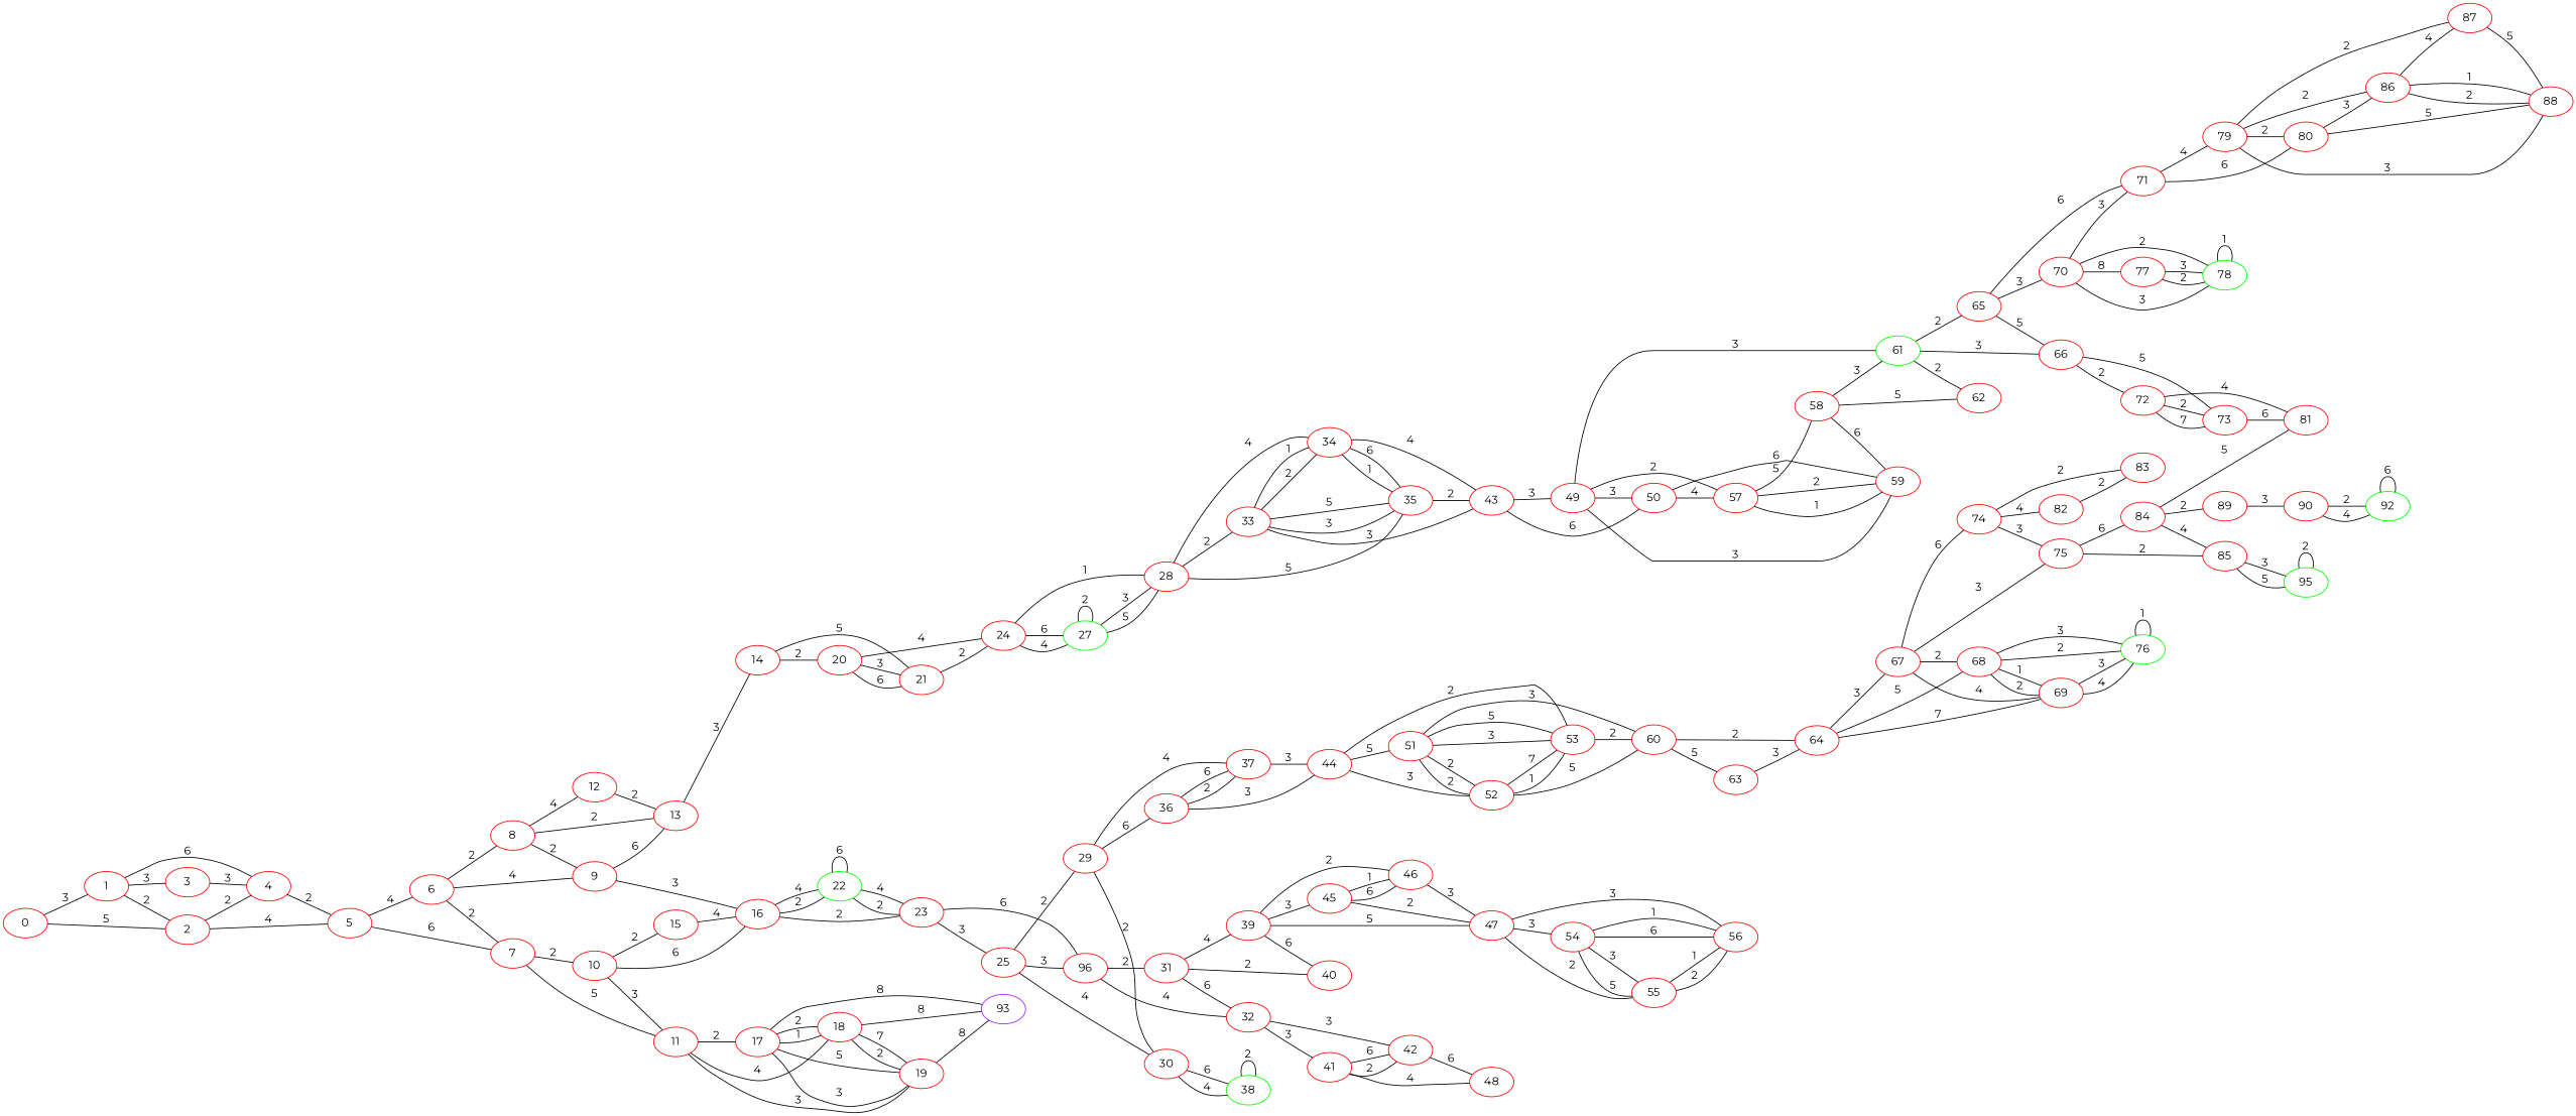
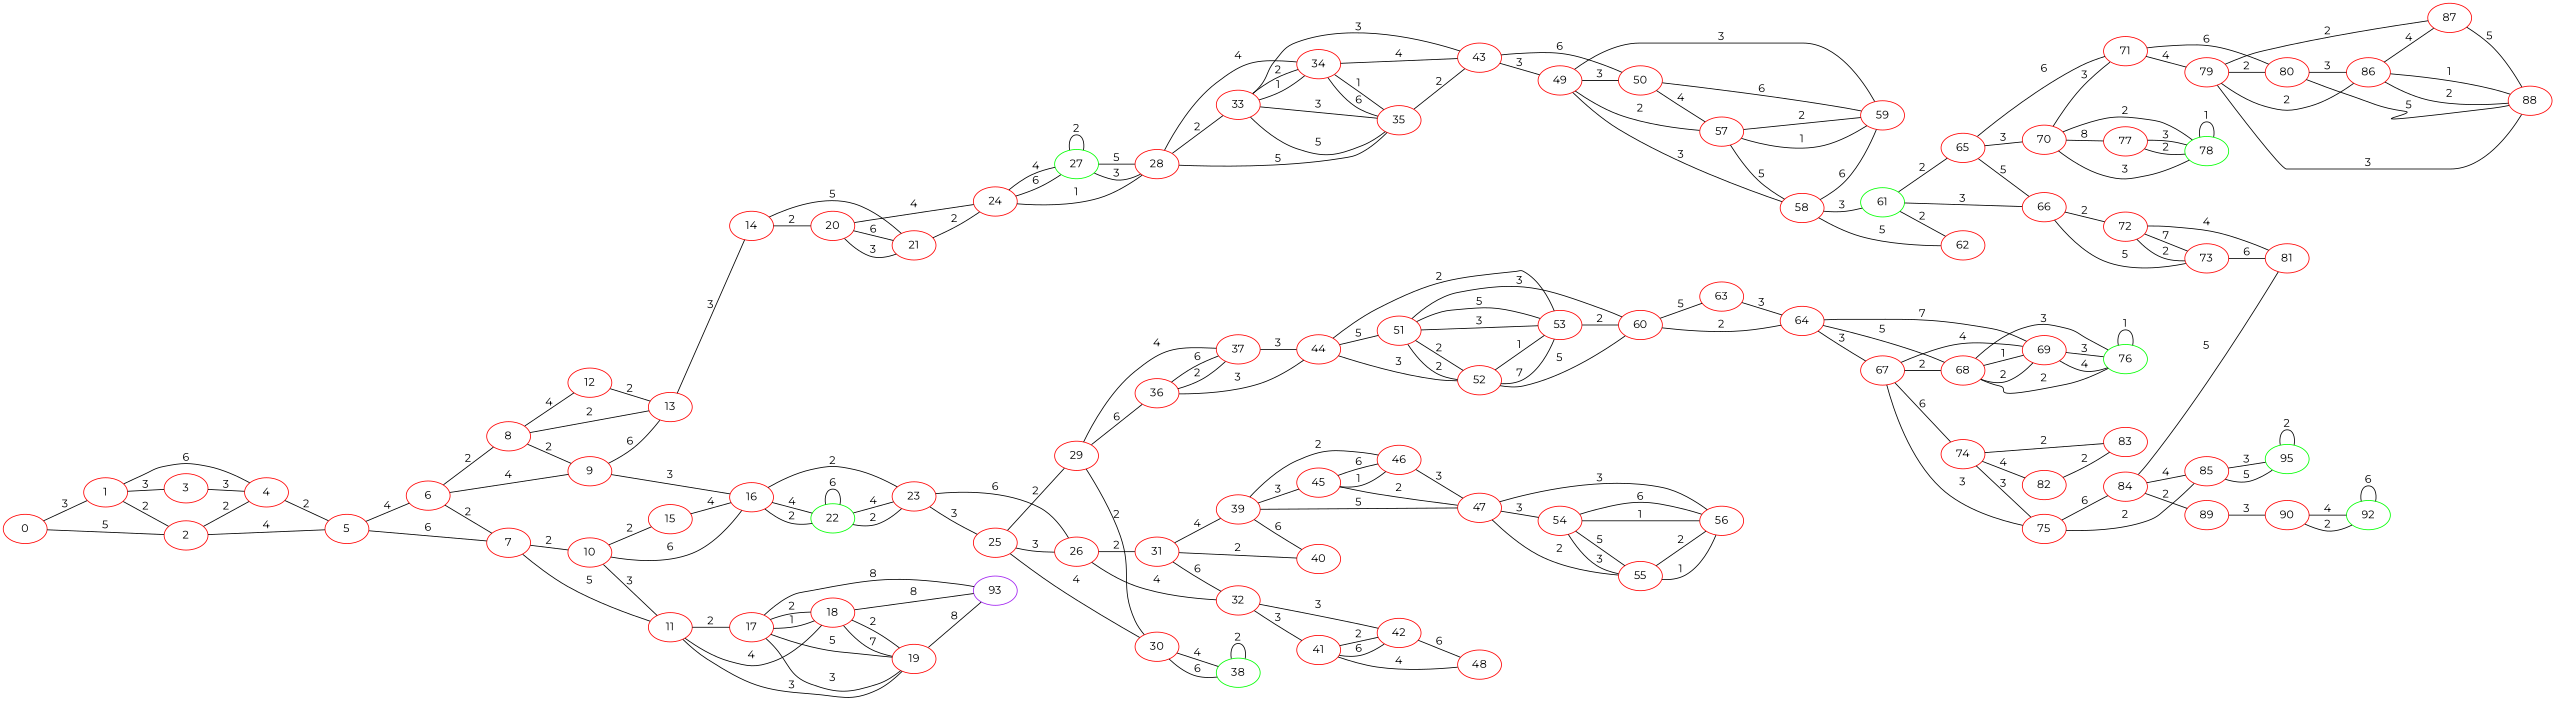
  graph {
    fontname=Montserrat
    rankdir=LR
    node [color=red fontname=Montserrat weight=1]
    edge [fontname=Montserrat]
    0
    1
    2
    3
    4
    5
    6
    7
    8
    9
    10
    11
    12
    13
    16
    15
    17
    18
    19
    14
    20
    21
    22 [color=green weight=2]
    23
    93 [color=purple weight=4]
    24
    25
-   26 [label=96]
+   26
    27 [color=green weight=2]
    28
    29
    30
    31
    32
    33
    34
    35
    36
    37
    38 [color=green weight=2]
    39
    40
    41
    42
    43
    44
    45
    46
    47
    48
    49
    50
    51
    52
    53
    54
    55
    56
    57
    58
    59
    60
    61 [color=green weight=2]
    62
    63
    64
    65
    66
    67
    68
    69
    70
    71
    72
    73
    74
    75
    76 [color=green weight=2]
    77
    78 [color=green weight=2]
    79
    80
    81
    82
    83
    84
    85
    86
    87
    88
    89
    n92 [color=green label=95 weight=2]
    90
    92 [color=green weight=2]
    0 -- 1 [label=3]
    0 -- 2 [label=5]
    1 -- 2 [label=2]
    1 -- 3 [label=3]
    1 -- 4 [label=6]
    2 -- 4 [label=2]
    2 -- 5 [label=4]
    3 -- 4 [label=3]
    4 -- 5 [label=2]
    5 -- 6 [label=4]
    5 -- 7 [label=6]
    6 -- 7 [label=2]
    6 -- 8 [label=2]
    6 -- 9 [label=4]
    7 -- 10 [label=2]
    7 -- 11 [label=5]
    8 -- 9 [label=2]
    8 -- 12 [label=4]
    8 -- 13 [label=2]
    9 -- 13 [label=6]
    9 -- 16 [label=3]
    10 -- 11 [label=3]
    10 -- 16 [label=6]
    10 -- 15 [label=2]
    11 -- 17 [label=2]
    11 -- 18 [label=4]
    11 -- 19 [label=3]
    12 -- 13 [label=2]
    13 -- 14 [label=3]
    16 -- 22 [label=2]
    16 -- 22 [label=4]
    16 -- 23 [label=2]
    15 -- 16 [label=4]
    17 -- 18 [label=1]
    17 -- 18 [label=2]
    17 -- 19 [label=3]
    17 -- 19 [label=5]
    17 -- 93 [label=8]
    18 -- 19 [label=2]
    18 -- 19 [label=7]
    18 -- 93 [label=8]
    19 -- 93 [label=8]
    14 -- 20 [label=2]
    14 -- 21 [label=5]
    20 -- 21 [label=3]
    20 -- 21 [label=6]
    20 -- 24 [label=4]
    21 -- 24 [label=2]
    22 -- 22 [label=6]
    22 -- 23 [label=4]
    22 -- 23 [label=2]
    23 -- 25 [label=3]
    23 -- 26 [label=6]
    24 -- 27 [label=6]
    24 -- 27 [label=4]
    24 -- 28 [label=1]
    25 -- 26 [label=3]
    25 -- 29 [label=2]
    25 -- 30 [label=4]
    26 -- 31 [label=2]
    26 -- 32 [label=4]
    27 -- 27 [label=2]
    27 -- 28 [label=5]
    27 -- 28 [label=3]
    28 -- 33 [label=2]
    28 -- 34 [label=4]
    28 -- 35 [label=5]
    29 -- 30 [label=2]
    29 -- 36 [label=6]
    29 -- 37 [label=4]
    30 -- 38 [label=4]
    30 -- 38 [label=6]
    31 -- 32 [label=6]
    31 -- 39 [label=4]
    31 -- 40 [label=2]
    32 -- 41 [label=3]
    32 -- 42 [label=3]
    33 -- 34 [label=1]
    33 -- 34 [label=2]
    33 -- 35 [label=5]
    33 -- 35 [label=3]
    33 -- 43 [label=3]
    34 -- 35 [label=6]
    34 -- 35 [label=1]
    34 -- 43 [label=4]
    35 -- 43 [label=2]
    36 -- 37 [label=2]
    36 -- 37 [label=6]
    36 -- 44 [label=3]
    37 -- 44 [label=3]
    38 -- 38 [label=2]
    39 -- 40 [label=6]
    39 -- 45 [label=3]
    39 -- 46 [label=2]
    39 -- 47 [label=5]
    41 -- 42 [label=6]
    41 -- 42 [label=2]
    41 -- 48 [label=4]
    42 -- 48 [label=6]
    43 -- 49 [label=3]
    43 -- 50 [label=6]
    44 -- 51 [label=5]
    44 -- 52 [label=3]
    44 -- 53 [label=2]
    45 -- 46 [label=6]
    45 -- 46 [label=1]
    45 -- 47 [label=2]
    46 -- 47 [label=3]
    47 -- 54 [label=3]
    47 -- 55 [label=2]
    47 -- 56 [label=3]
    49 -- 50 [label=3]
    49 -- 57 [label=2]
-   49 -- 61 [label=3]
+   49 -- 58 [label=3]
    49 -- 59 [label=3]
    50 -- 57 [label=4]
    50 -- 59 [label=6]
    51 -- 52 [label=2]
    51 -- 52 [label=2]
    51 -- 53 [label=5]
    51 -- 53 [label=3]
    51 -- 60 [label=3]
    52 -- 53 [label=7]
    52 -- 53 [label=1]
    52 -- 60 [label=5]
    53 -- 60 [label=2]
    54 -- 55 [label=5]
    54 -- 55 [label=3]
    54 -- 56 [label=6]
    54 -- 56 [label=1]
    55 -- 56 [label=1]
    55 -- 56 [label=2]
    57 -- 58 [label=5]
    57 -- 59 [label=1]
    57 -- 59 [label=2]
    58 -- 59 [label=6]
    58 -- 61 [label=3]
    58 -- 62 [label=5]
    60 -- 63 [label=5]
    60 -- 64 [label=2]
    61 -- 62 [label=2]
    61 -- 65 [label=2]
    61 -- 66 [label=3]
    63 -- 64 [label=3]
    64 -- 67 [label=3]
    64 -- 68 [label=5]
    64 -- 69 [label=7]
    65 -- 66 [label=5]
    65 -- 70 [label=3]
    65 -- 71 [label=6]
    66 -- 72 [label=2]
    66 -- 73 [label=5]
    67 -- 68 [label=2]
    67 -- 69 [label=4]
    67 -- 74 [label=6]
    67 -- 75 [label=3]
    68 -- 69 [label=2]
    68 -- 69 [label=1]
    68 -- 76 [label=2]
    68 -- 76 [label=3]
    69 -- 76 [label=3]
    69 -- 76 [label=4]
    70 -- 71 [label=3]
    70 -- 77 [label=8]
    70 -- 78 [label=3]
    70 -- 78 [label=2]
    71 -- 79 [label=4]
    71 -- 80 [label=6]
    72 -- 73 [label=2]
    72 -- 73 [label=7]
    72 -- 81 [label=4]
    73 -- 81 [label=6]
    74 -- 75 [label=3]
    74 -- 82 [label=4]
    74 -- 83 [label=2]
    75 -- 84 [label=6]
    75 -- 85 [label=2]
    76 -- 76 [label=1]
    77 -- 78 [label=2]
    77 -- 78 [label=3]
    78 -- 78 [label=1]
    79 -- 80 [label=2]
    79 -- 86 [label=2]
    79 -- 87 [label=2]
    79 -- 88 [label=3]
    80 -- 86 [label=3]
    80 -- 88 [label=5]
    82 -- 83 [label=2]
    84 -- 81 [label=5]
    84 -- 85 [label=4]
    84 -- 89 [label=2]
    85 -- n92 [label=3]
    85 -- n92 [label=5]
    86 -- 87 [label=4]
    86 -- 88 [label=1]
    86 -- 88 [label=2]
    87 -- 88 [label=5]
    89 -- 90 [label=3]
    n92 -- n92 [label=2]
    90 -- 92 [label=4]
    90 -- 92 [label=2]
    92 -- 92 [label=6]
  }
